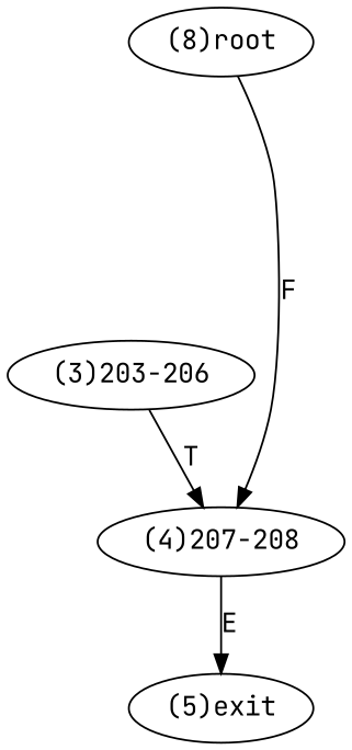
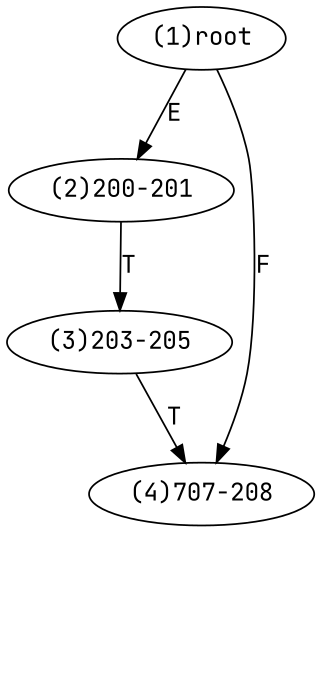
  digraph {
    fontname="JetBrains Mono"
    node [fontname="JetBrains Mono"]
    edge [fontname="JetBrains Mono"]
-   n1 [label="(8)root"]
-   n3 [label="(4)207-208"]
-   n4 [label="(3)203-206"]
-   n5 [label="(5)exit"]
+   n1 [label="(1)root"]
+   n2 [label="(2)200-201"]
+   n3 [label="(4)707-208"]
+   n4 [label="(3)203-205"]
+   n1 -> n2 [label=E]
    n1 -> n3 [label=F]
-   n3 -> n5 [label=E]
+   n2 -> n4 [label=T]
    n4 -> n3 [label=T]
  }
